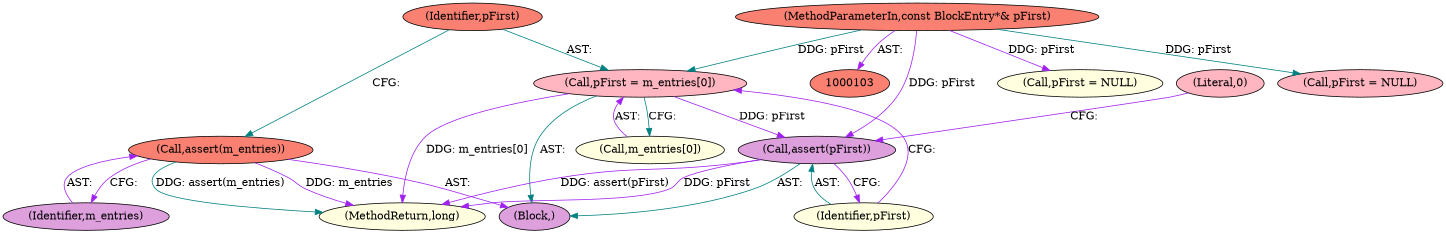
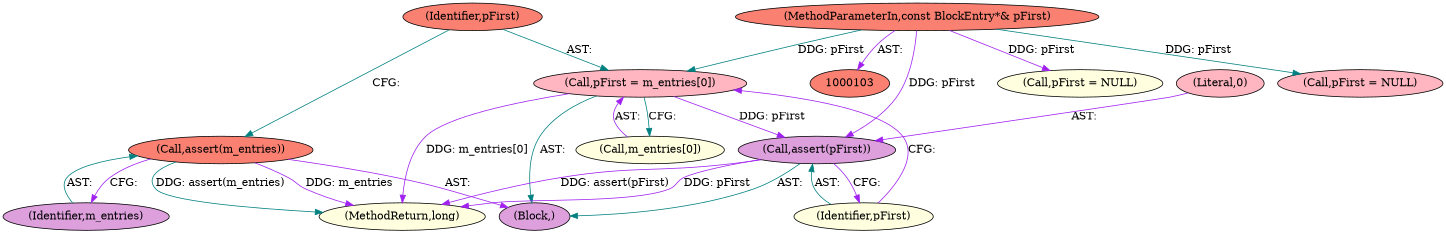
  digraph {
    node [fillcolor=lightyellow style=filled]
    edge [color=purple]
    n1 [fillcolor=lightpink label="(Call,pFirst = m_entries[0])"]
    n2 [fillcolor=plum label="(Call,assert(pFirst))"]
    n3 [label="(MethodReturn,long)"]
    n4 [label="(Call,m_entries[0])"]
    n5 [fillcolor=plum label="(Block,)"]
    n6 [label="(Identifier,pFirst)"]
    n7 [fillcolor=salmon label="(Call,assert(m_entries))"]
    n8 [fillcolor=plum label="(Identifier,m_entries)"]
    n9 [fillcolor=salmon label="(MethodParameterIn,const BlockEntry*& pFirst)"]
    n10 [label="(Call,pFirst = NULL)"]
    n11 [fillcolor=lightpink label="(Call,pFirst = NULL)"]
    1000103 [fillcolor=salmon]
    n13 [fillcolor=lightpink label="(Literal,0)"]
    n14 [fillcolor=salmon label="(Identifier,pFirst)"]
    n1 -> n2 [label="DDG: pFirst"]
    n1 -> n3 [label="DDG: m_entries[0]"]
    n1 -> n4 [color=teal label="CFG: "]
    n1 -> n5 [color=teal label="AST: "]
    n2 -> n3 [label="DDG: assert(pFirst)"]
    n2 -> n3 [label="DDG: pFirst"]
    n2 -> n5 [color=teal label="AST: "]
    n2 -> n6 [label="CFG: "]
    n4 -> n1 [label="AST: "]
    n6 -> n1 [label="CFG: "]
    n6 -> n2 [color=teal label="AST: "]
    n7 -> n3 [label="DDG: m_entries"]
    n7 -> n3 [color=teal label="DDG: assert(m_entries)"]
    n7 -> n5 [label="AST: "]
    n7 -> n8 [label="CFG: "]
-   n8 -> n7 [label="AST: "]
+   n8 -> n7 [color=teal label="AST: "]
    n9 -> n1 [color=teal label="DDG: pFirst"]
    n9 -> n2 [label="DDG: pFirst"]
    n9 -> n10 [label="DDG: pFirst"]
    n9 -> n11 [color=teal label="DDG: pFirst"]
    n9 -> 1000103 [label="AST: "]
-   n13 -> n2 [label="CFG: "]
+   n13 -> n2 [label="AST: "]
    n14 -> n1 [color=teal label="AST: "]
    n14 -> n7 [color=teal label="CFG: "]
  }
